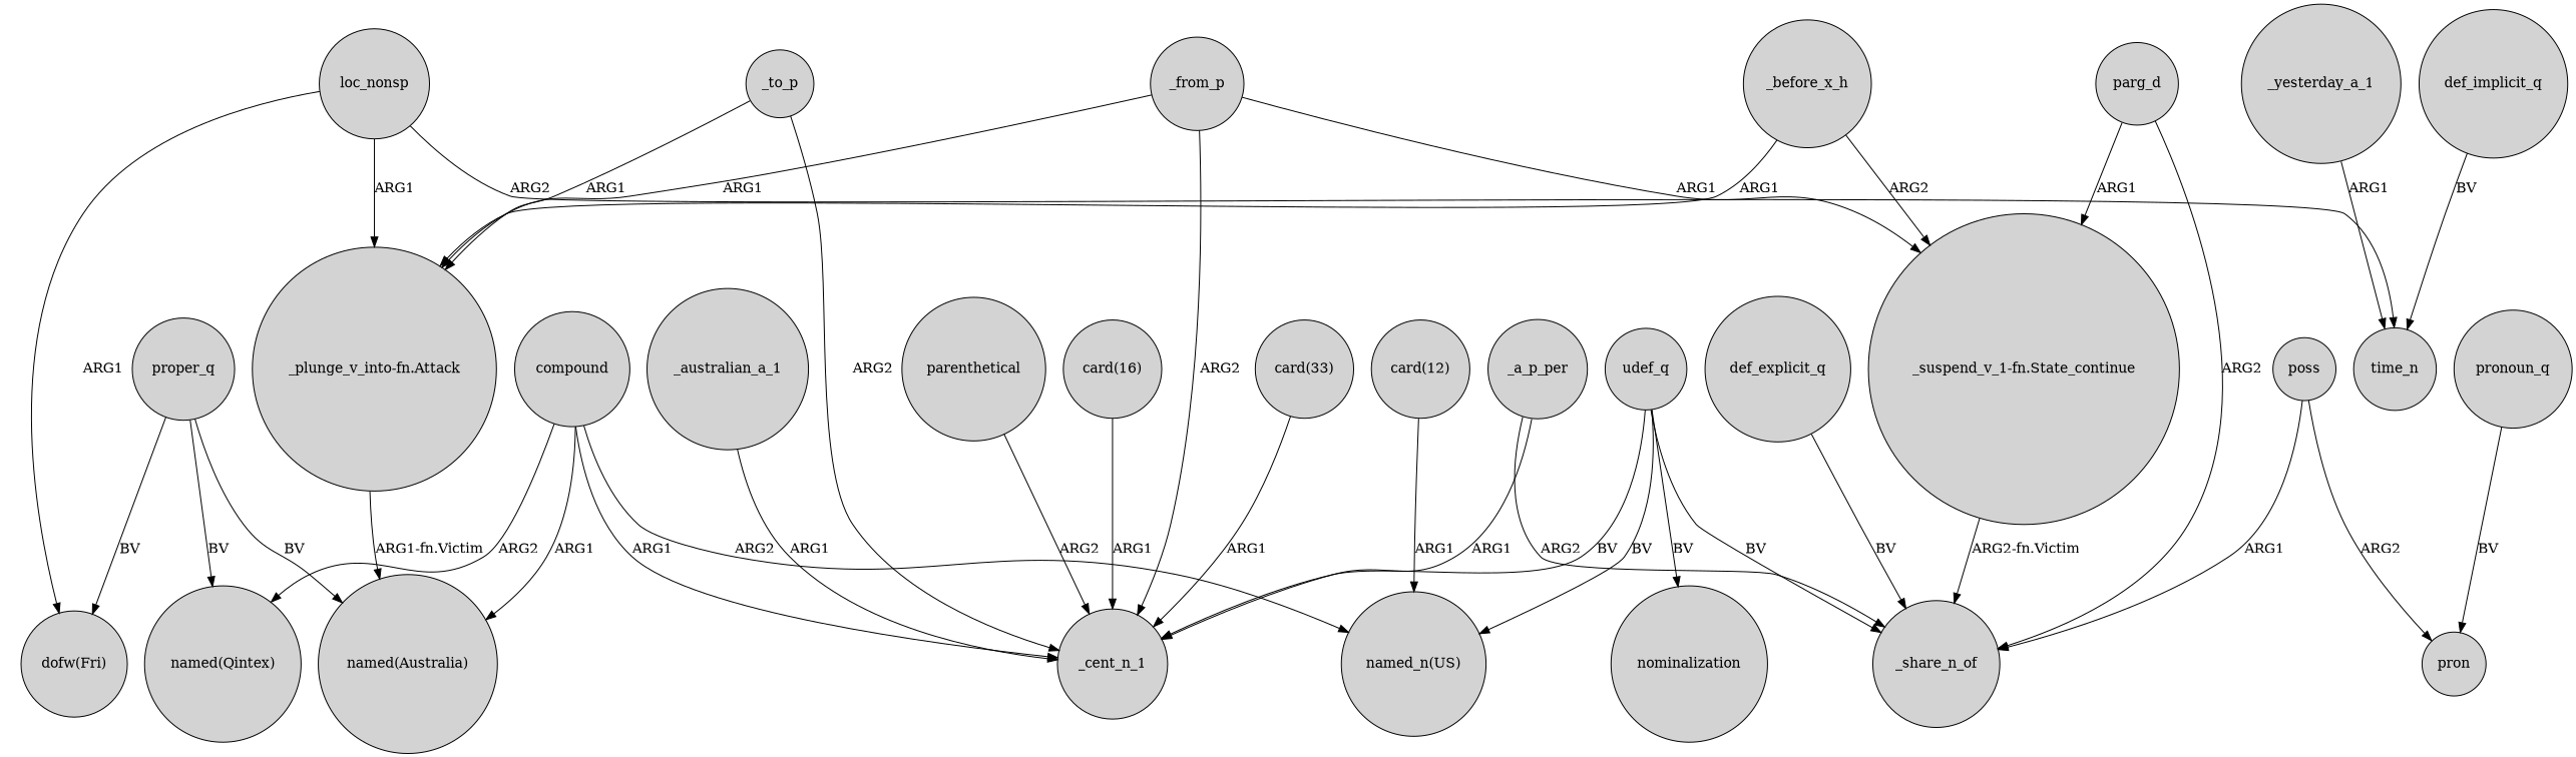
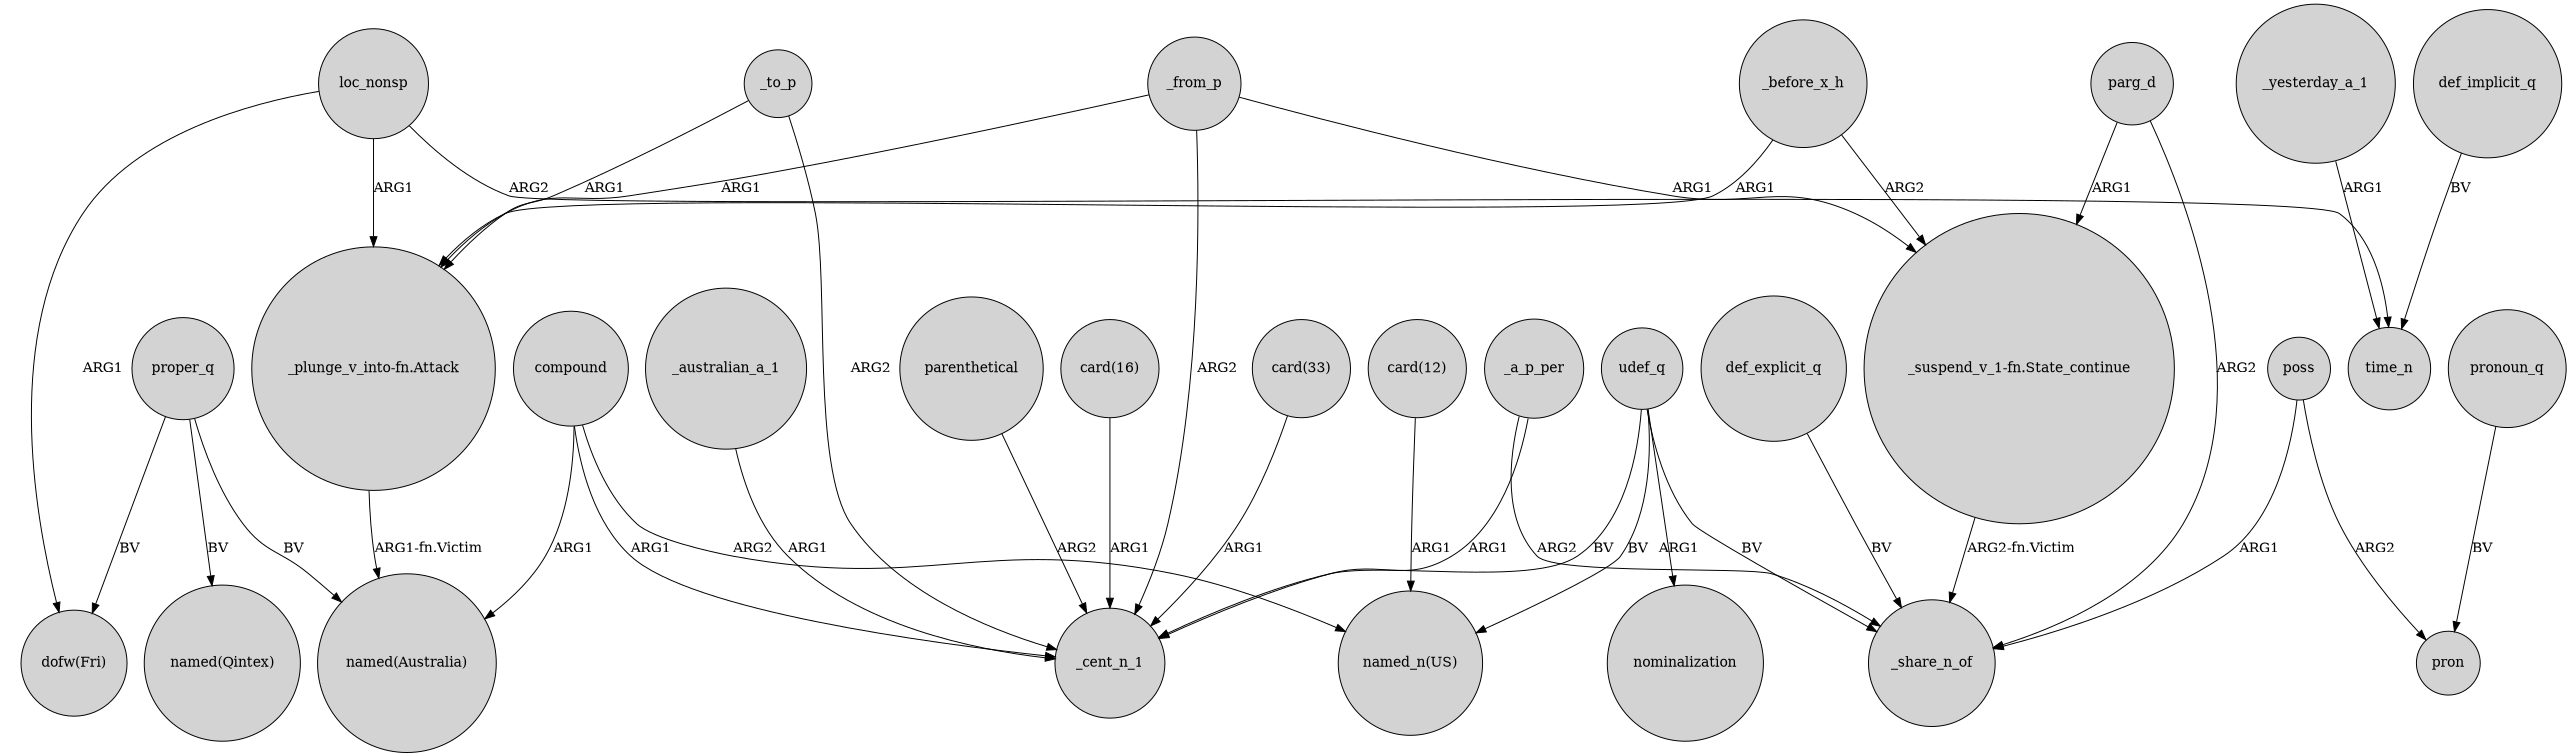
  digraph {
    node [shape=circle style=filled]
    _from_p
    "_plunge_v_into-fn.Attack"
    "_suspend_v_1-fn.State_continue"
    _cent_n_1
    "named(Australia)"
    _share_n_of
    proper_q
    "dofw(Fri)"
    "named(Qintex)"
    _a_p_per
    loc_nonsp
    time_n
    parenthetical
    udef_q
    nominalization
    "named_n(US)"
    def_explicit_q
    "card(16)"
    _yesterday_a_1
    _to_p
    parg_d
    _before_x_h
    pronoun_q
    pron
    "card(12)"
    poss
    "card(33)"
    compound
    _australian_a_1
    def_implicit_q
    _from_p -> "_plunge_v_into-fn.Attack" [label=ARG1]
    _from_p -> "_suspend_v_1-fn.State_continue" [label=ARG1]
    _from_p -> _cent_n_1 [label=ARG2]
    "_plunge_v_into-fn.Attack" -> "named(Australia)" [label="ARG1-fn.Victim"]
    "_suspend_v_1-fn.State_continue" -> _share_n_of [label="ARG2-fn.Victim"]
    proper_q -> "named(Australia)" [label=BV]
    proper_q -> "dofw(Fri)" [label=BV]
    proper_q -> "named(Qintex)" [label=BV]
    _a_p_per -> _cent_n_1 [label=ARG1]
    _a_p_per -> _share_n_of [label=ARG2]
    loc_nonsp -> "_plunge_v_into-fn.Attack" [label=ARG1]
    loc_nonsp -> "dofw(Fri)" [label=ARG1]
    loc_nonsp -> time_n [label=ARG2]
    parenthetical -> _cent_n_1 [label=ARG2]
    udef_q -> _cent_n_1 [label=BV]
    udef_q -> _share_n_of [label=BV]
-   udef_q -> nominalization [label=BV]
+   udef_q -> nominalization [label=ARG1]
    udef_q -> "named_n(US)" [label=BV]
    def_explicit_q -> _share_n_of [label=BV]
    "card(16)" -> _cent_n_1 [label=ARG1]
    _yesterday_a_1 -> time_n [label=ARG1]
    _to_p -> "_plunge_v_into-fn.Attack" [label=ARG1]
    _to_p -> _cent_n_1 [label=ARG2]
    parg_d -> "_suspend_v_1-fn.State_continue" [label=ARG1]
    parg_d -> _share_n_of [label=ARG2]
    _before_x_h -> "_plunge_v_into-fn.Attack" [label=ARG1]
    _before_x_h -> "_suspend_v_1-fn.State_continue" [label=ARG2]
    pronoun_q -> pron [label=BV]
    "card(12)" -> "named_n(US)" [label=ARG1]
    poss -> _share_n_of [label=ARG1]
    poss -> pron [label=ARG2]
    "card(33)" -> _cent_n_1 [label=ARG1]
    compound -> _cent_n_1 [label=ARG1]
    compound -> "named(Australia)" [label=ARG1]
-   compound -> "named(Qintex)" [label=ARG2]
    compound -> "named_n(US)" [label=ARG2]
    _australian_a_1 -> _cent_n_1 [label=ARG1]
    def_implicit_q -> time_n [label=BV]
  }
